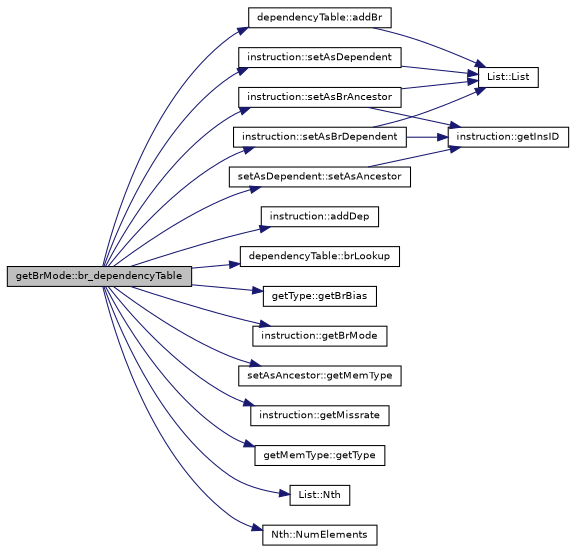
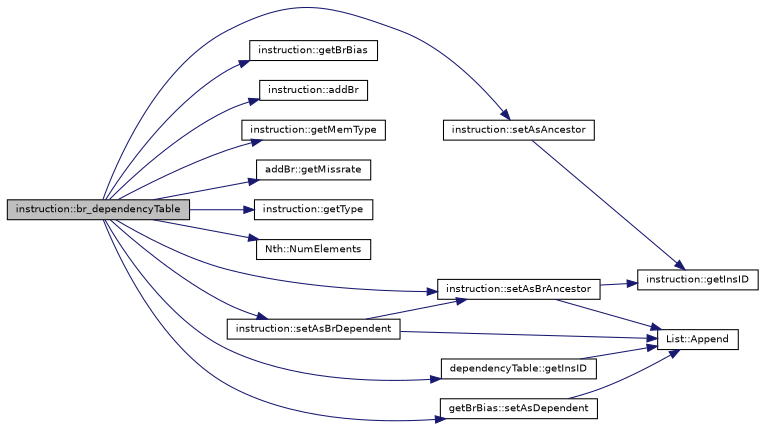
  digraph {
    rankdir=LR
    node [color=black fillcolor=white fontname=Helvetica fontsize=10 shape=record style=filled]
    edge [color=midnightblue fontname=Helvetica fontsize=10 labelfontname=Helvetica labelfontsize=10 style=solid]
-   n1 [fillcolor=grey75 fontcolor=black height=0.2 label="getBrMode::br_dependencyTable" width=0.4]
-   n2 [height=0.2 label="dependencyTable::addBr" width=0.4]
-   n3 [height=0.2 label="instruction::addDep" width=0.4]
-   n4 [height=0.2 label="dependencyTable::brLookup" width=0.4]
-   n5 [height=0.2 label="getType::getBrBias" width=0.4]
-   n6 [height=0.2 label="instruction::getBrMode" width=0.4]
-   n7 [height=0.2 label="setAsAncestor::getMemType" width=0.4]
-   n8 [height=0.2 label="instruction::getMissrate" width=0.4]
-   n9 [height=0.2 label="getMemType::getType" width=0.4]
-   n10 [height=0.2 label="List::Nth" width=0.4]
+   n1 [fillcolor=grey75 fontcolor=black height=0.2 label="instruction::br_dependencyTable" width=0.4]
+   n2 [height=0.2 label="dependencyTable::getInsID" width=0.4]
+   n5 [height=0.2 label="instruction::getBrBias" width=0.4]
+   n6 [height=0.2 label="instruction::addBr" width=0.4]
+   n7 [height=0.2 label="instruction::getMemType" width=0.4]
+   n8 [height=0.2 label="addBr::getMissrate" width=0.4]
+   n9 [height=0.2 label="instruction::getType" width=0.4]
    n11 [height=0.2 label="Nth::NumElements" width=0.4]
-   n12 [height=0.2 label="setAsDependent::setAsAncestor" width=0.4]
+   n12 [height=0.2 label="instruction::setAsAncestor" width=0.4]
    n13 [height=0.2 label="instruction::setAsBrAncestor" width=0.4]
    n14 [height=0.2 label="instruction::setAsBrDependent" width=0.4]
-   n15 [height=0.2 label="instruction::setAsDependent" width=0.4]
-   n16 [height=0.2 label="List::List" width=0.4]
+   n15 [height=0.2 label="getBrBias::setAsDependent" width=0.4]
+   n16 [height=0.2 label="List::Append" width=0.4]
    n17 [height=0.2 label="instruction::getInsID" width=0.4]
    n1 -> n2
-   n1 -> n3
-   n1 -> n4
    n1 -> n5
    n1 -> n6
    n1 -> n7
    n1 -> n8
    n1 -> n9
-   n1 -> n10
    n1 -> n11
    n1 -> n12
    n1 -> n13
    n1 -> n14
    n1 -> n15
    n2 -> n16
    n12 -> n17
    n13 -> n16
    n13 -> n17
    n14 -> n16
-   n14 -> n17
+   n14 -> n13
    n15 -> n16
  }
